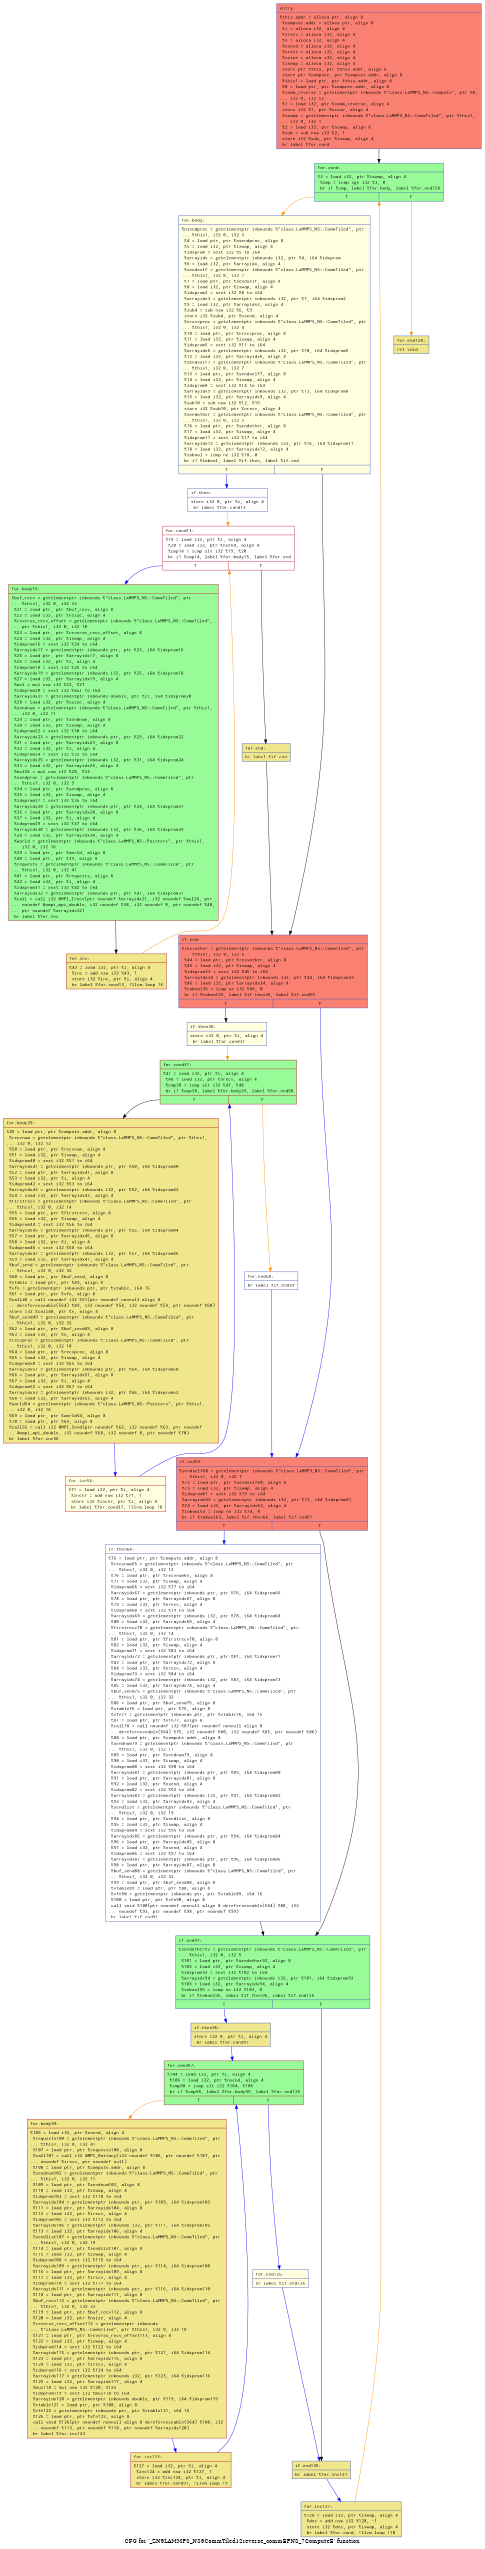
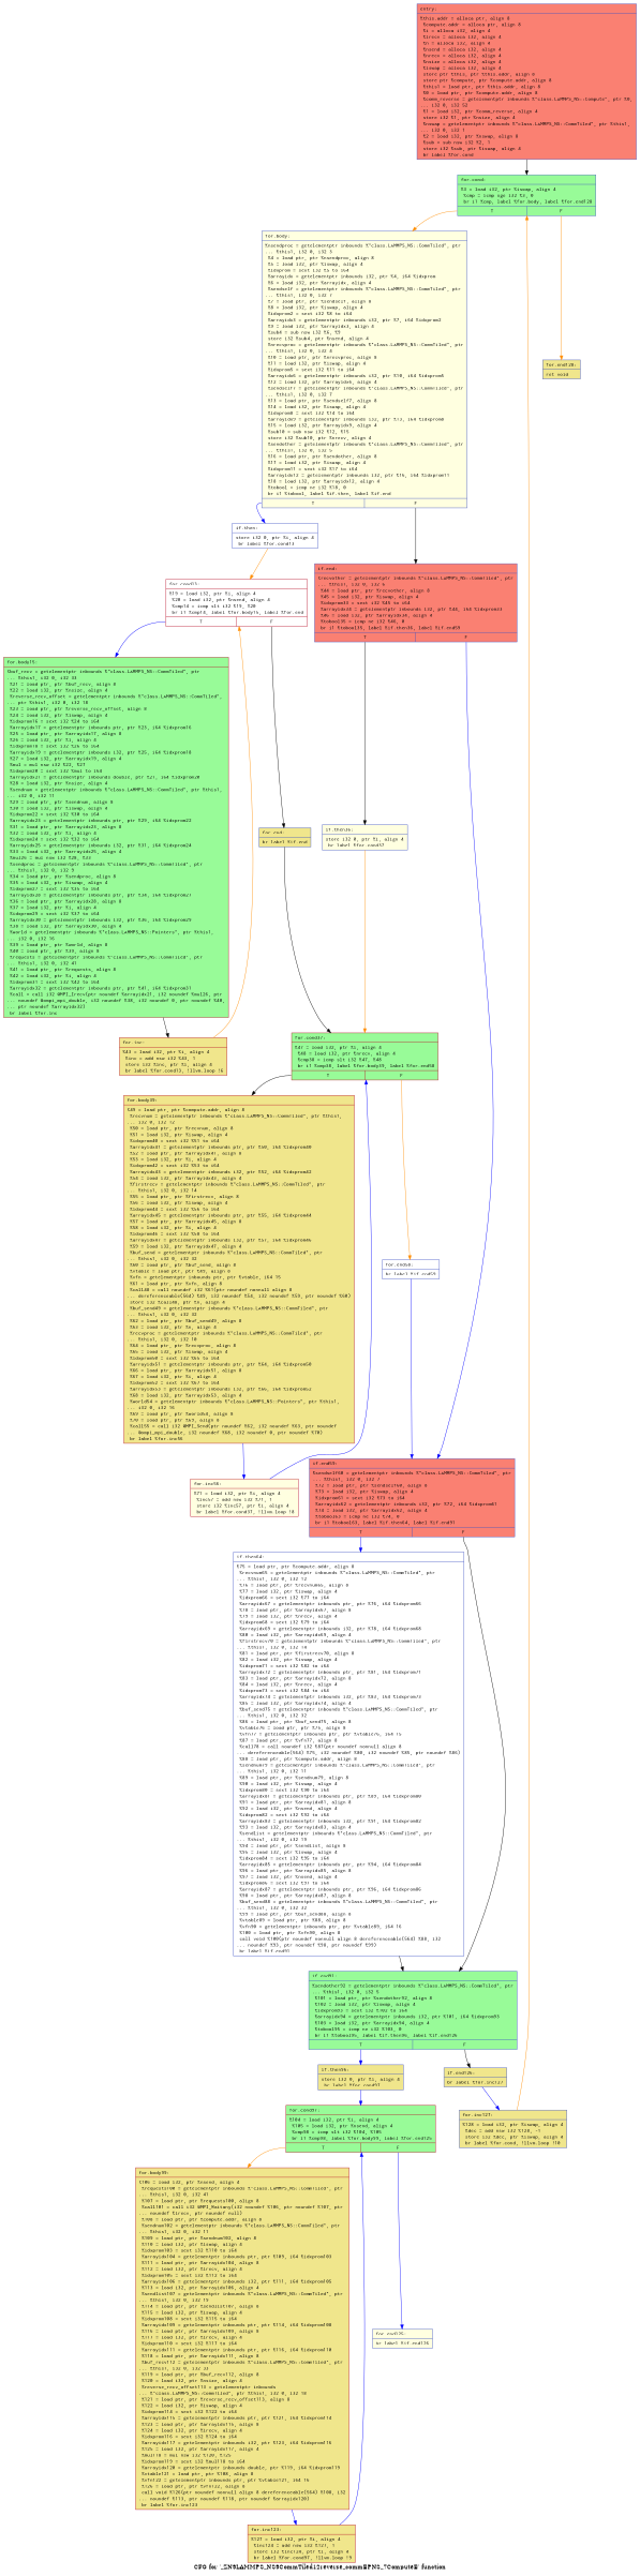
  digraph {
    label="CFG for '_ZN9LAMMPS_NS9CommTiled12reverse_commEPNS_7ComputeE' function"
    node [color="#3d50c3ff" fillcolor=khaki fontname=Courier shape=record style=filled]
    edge [color=blue]
    n1 [fillcolor=salmon label="{entry:\l|  %this.addr = alloca ptr, align 8\l  %compute.addr = alloca ptr, align 8\l  %i = alloca i32, align 4\l  %irecv = alloca i32, align 4\l  %n = alloca i32, align 4\l  %nsend = alloca i32, align 4\l  %nrecv = alloca i32, align 4\l  %nsize = alloca i32, align 4\l  %iswap = alloca i32, align 4\l  store ptr %this, ptr %this.addr, align 8\l  store ptr %compute, ptr %compute.addr, align 8\l  %this1 = load ptr, ptr %this.addr, align 8\l  %0 = load ptr, ptr %compute.addr, align 8\l  %comm_reverse = getelementptr inbounds %\"class.LAMMPS_NS::Compute\", ptr %0,\l... i32 0, i32 52\l  %1 = load i32, ptr %comm_reverse, align 4\l  store i32 %1, ptr %nsize, align 4\l  %nswap = getelementptr inbounds %\"class.LAMMPS_NS::CommTiled\", ptr %this1,\l... i32 0, i32 1\l  %2 = load i32, ptr %nswap, align 8\l  %sub = sub nsw i32 %2, 1\l  store i32 %sub, ptr %iswap, align 4\l  br label %for.cond\l}"]
    n2 [fillcolor=palegreen label="{for.cond:\l|  %3 = load i32, ptr %iswap, align 4\l  %cmp = icmp sge i32 %3, 0\l  br i1 %cmp, label %for.body, label %for.end128\l|{<s0>T|<s1>F}}"]
    n3 [fillcolor=lightyellow label="{for.body:\l|  %nsendproc = getelementptr inbounds %\"class.LAMMPS_NS::CommTiled\", ptr\l... %this1, i32 0, i32 3\l  %4 = load ptr, ptr %nsendproc, align 8\l  %5 = load i32, ptr %iswap, align 4\l  %idxprom = sext i32 %5 to i64\l  %arrayidx = getelementptr inbounds i32, ptr %4, i64 %idxprom\l  %6 = load i32, ptr %arrayidx, align 4\l  %sendself = getelementptr inbounds %\"class.LAMMPS_NS::CommTiled\", ptr\l... %this1, i32 0, i32 7\l  %7 = load ptr, ptr %sendself, align 8\l  %8 = load i32, ptr %iswap, align 4\l  %idxprom2 = sext i32 %8 to i64\l  %arrayidx3 = getelementptr inbounds i32, ptr %7, i64 %idxprom2\l  %9 = load i32, ptr %arrayidx3, align 4\l  %sub4 = sub nsw i32 %6, %9\l  store i32 %sub4, ptr %nsend, align 4\l  %nrecvproc = getelementptr inbounds %\"class.LAMMPS_NS::CommTiled\", ptr\l... %this1, i32 0, i32 4\l  %10 = load ptr, ptr %nrecvproc, align 8\l  %11 = load i32, ptr %iswap, align 4\l  %idxprom5 = sext i32 %11 to i64\l  %arrayidx6 = getelementptr inbounds i32, ptr %10, i64 %idxprom5\l  %12 = load i32, ptr %arrayidx6, align 4\l  %sendself7 = getelementptr inbounds %\"class.LAMMPS_NS::CommTiled\", ptr\l... %this1, i32 0, i32 7\l  %13 = load ptr, ptr %sendself7, align 8\l  %14 = load i32, ptr %iswap, align 4\l  %idxprom8 = sext i32 %14 to i64\l  %arrayidx9 = getelementptr inbounds i32, ptr %13, i64 %idxprom8\l  %15 = load i32, ptr %arrayidx9, align 4\l  %sub10 = sub nsw i32 %12, %15\l  store i32 %sub10, ptr %nrecv, align 4\l  %sendother = getelementptr inbounds %\"class.LAMMPS_NS::CommTiled\", ptr\l... %this1, i32 0, i32 5\l  %16 = load ptr, ptr %sendother, align 8\l  %17 = load i32, ptr %iswap, align 4\l  %idxprom11 = sext i32 %17 to i64\l  %arrayidx12 = getelementptr inbounds i32, ptr %16, i64 %idxprom11\l  %18 = load i32, ptr %arrayidx12, align 4\l  %tobool = icmp ne i32 %18, 0\l  br i1 %tobool, label %if.then, label %if.end\l|{<s0>T|<s1>F}}"]
    n4 [label="{for.end128:\l|  ret void\l}"]
    n5 [fillcolor=white label="{if.then:\l|  store i32 0, ptr %i, align 4\l  br label %for.cond13\l}"]
    n6 [fillcolor=salmon label="{if.end:\l|  %recvother = getelementptr inbounds %\"class.LAMMPS_NS::CommTiled\", ptr\l... %this1, i32 0, i32 6\l  %44 = load ptr, ptr %recvother, align 8\l  %45 = load i32, ptr %iswap, align 4\l  %idxprom33 = sext i32 %45 to i64\l  %arrayidx34 = getelementptr inbounds i32, ptr %44, i64 %idxprom33\l  %46 = load i32, ptr %arrayidx34, align 4\l  %tobool35 = icmp ne i32 %46, 0\l  br i1 %tobool35, label %if.then36, label %if.end59\l|{<s0>T|<s1>F}}"]
    n7 [color="#b70d28ff" fillcolor=white label="{for.cond13:\l|  %19 = load i32, ptr %i, align 4\l  %20 = load i32, ptr %nsend, align 4\l  %cmp14 = icmp slt i32 %19, %20\l  br i1 %cmp14, label %for.body15, label %for.end\l|{<s0>T|<s1>F}}"]
    n8 [fillcolor=lightyellow label="{if.then36:\l|  store i32 0, ptr %i, align 4\l  br label %for.cond37\l}"]
    n9 [fillcolor=salmon label="{if.end59:\l|  %sendself60 = getelementptr inbounds %\"class.LAMMPS_NS::CommTiled\", ptr\l... %this1, i32 0, i32 7\l  %72 = load ptr, ptr %sendself60, align 8\l  %73 = load i32, ptr %iswap, align 4\l  %idxprom61 = sext i32 %73 to i64\l  %arrayidx62 = getelementptr inbounds i32, ptr %72, i64 %idxprom61\l  %74 = load i32, ptr %arrayidx62, align 4\l  %tobool63 = icmp ne i32 %74, 0\l  br i1 %tobool63, label %if.then64, label %if.end91\l|{<s0>T|<s1>F}}"]
    n10 [color="#b70d28ff" fillcolor=palegreen label="{for.body15:\l|  %buf_recv = getelementptr inbounds %\"class.LAMMPS_NS::CommTiled\", ptr\l... %this1, i32 0, i32 33\l  %21 = load ptr, ptr %buf_recv, align 8\l  %22 = load i32, ptr %nsize, align 4\l  %reverse_recv_offset = getelementptr inbounds %\"class.LAMMPS_NS::CommTiled\",\l... ptr %this1, i32 0, i32 18\l  %23 = load ptr, ptr %reverse_recv_offset, align 8\l  %24 = load i32, ptr %iswap, align 4\l  %idxprom16 = sext i32 %24 to i64\l  %arrayidx17 = getelementptr inbounds ptr, ptr %23, i64 %idxprom16\l  %25 = load ptr, ptr %arrayidx17, align 8\l  %26 = load i32, ptr %i, align 4\l  %idxprom18 = sext i32 %26 to i64\l  %arrayidx19 = getelementptr inbounds i32, ptr %25, i64 %idxprom18\l  %27 = load i32, ptr %arrayidx19, align 4\l  %mul = mul nsw i32 %22, %27\l  %idxprom20 = sext i32 %mul to i64\l  %arrayidx21 = getelementptr inbounds double, ptr %21, i64 %idxprom20\l  %28 = load i32, ptr %nsize, align 4\l  %sendnum = getelementptr inbounds %\"class.LAMMPS_NS::CommTiled\", ptr %this1,\l... i32 0, i32 11\l  %29 = load ptr, ptr %sendnum, align 8\l  %30 = load i32, ptr %iswap, align 4\l  %idxprom22 = sext i32 %30 to i64\l  %arrayidx23 = getelementptr inbounds ptr, ptr %29, i64 %idxprom22\l  %31 = load ptr, ptr %arrayidx23, align 8\l  %32 = load i32, ptr %i, align 4\l  %idxprom24 = sext i32 %32 to i64\l  %arrayidx25 = getelementptr inbounds i32, ptr %31, i64 %idxprom24\l  %33 = load i32, ptr %arrayidx25, align 4\l  %mul26 = mul nsw i32 %28, %33\l  %sendproc = getelementptr inbounds %\"class.LAMMPS_NS::CommTiled\", ptr\l... %this1, i32 0, i32 9\l  %34 = load ptr, ptr %sendproc, align 8\l  %35 = load i32, ptr %iswap, align 4\l  %idxprom27 = sext i32 %35 to i64\l  %arrayidx28 = getelementptr inbounds ptr, ptr %34, i64 %idxprom27\l  %36 = load ptr, ptr %arrayidx28, align 8\l  %37 = load i32, ptr %i, align 4\l  %idxprom29 = sext i32 %37 to i64\l  %arrayidx30 = getelementptr inbounds i32, ptr %36, i64 %idxprom29\l  %38 = load i32, ptr %arrayidx30, align 4\l  %world = getelementptr inbounds %\"class.LAMMPS_NS::Pointers\", ptr %this1,\l... i32 0, i32 16\l  %39 = load ptr, ptr %world, align 8\l  %40 = load ptr, ptr %39, align 8\l  %requests = getelementptr inbounds %\"class.LAMMPS_NS::CommTiled\", ptr\l... %this1, i32 0, i32 41\l  %41 = load ptr, ptr %requests, align 8\l  %42 = load i32, ptr %i, align 4\l  %idxprom31 = sext i32 %42 to i64\l  %arrayidx32 = getelementptr inbounds ptr, ptr %41, i64 %idxprom31\l  %call = call i32 @MPI_Irecv(ptr noundef %arrayidx21, i32 noundef %mul26, ptr\l... noundef @ompi_mpi_double, i32 noundef %38, i32 noundef 0, ptr noundef %40,\l... ptr noundef %arrayidx32)\l  br label %for.inc\l}"]
    n11 [label="{for.end:\l|  br label %if.end\l}"]
    n12 [color="#b70d28ff" fillcolor=palegreen label="{for.cond37:\l|  %47 = load i32, ptr %i, align 4\l  %48 = load i32, ptr %nrecv, align 4\l  %cmp38 = icmp slt i32 %47, %48\l  br i1 %cmp38, label %for.body39, label %for.end58\l|{<s0>T|<s1>F}}"]
    n13 [fillcolor=white label="{if.then64:\l|  %75 = load ptr, ptr %compute.addr, align 8\l  %recvnum65 = getelementptr inbounds %\"class.LAMMPS_NS::CommTiled\", ptr\l... %this1, i32 0, i32 12\l  %76 = load ptr, ptr %recvnum65, align 8\l  %77 = load i32, ptr %iswap, align 4\l  %idxprom66 = sext i32 %77 to i64\l  %arrayidx67 = getelementptr inbounds ptr, ptr %76, i64 %idxprom66\l  %78 = load ptr, ptr %arrayidx67, align 8\l  %79 = load i32, ptr %nrecv, align 4\l  %idxprom68 = sext i32 %79 to i64\l  %arrayidx69 = getelementptr inbounds i32, ptr %78, i64 %idxprom68\l  %80 = load i32, ptr %arrayidx69, align 4\l  %firstrecv70 = getelementptr inbounds %\"class.LAMMPS_NS::CommTiled\", ptr\l... %this1, i32 0, i32 14\l  %81 = load ptr, ptr %firstrecv70, align 8\l  %82 = load i32, ptr %iswap, align 4\l  %idxprom71 = sext i32 %82 to i64\l  %arrayidx72 = getelementptr inbounds ptr, ptr %81, i64 %idxprom71\l  %83 = load ptr, ptr %arrayidx72, align 8\l  %84 = load i32, ptr %nrecv, align 4\l  %idxprom73 = sext i32 %84 to i64\l  %arrayidx74 = getelementptr inbounds i32, ptr %83, i64 %idxprom73\l  %85 = load i32, ptr %arrayidx74, align 4\l  %buf_send75 = getelementptr inbounds %\"class.LAMMPS_NS::CommTiled\", ptr\l... %this1, i32 0, i32 32\l  %86 = load ptr, ptr %buf_send75, align 8\l  %vtable76 = load ptr, ptr %75, align 8\l  %vfn77 = getelementptr inbounds ptr, ptr %vtable76, i64 15\l  %87 = load ptr, ptr %vfn77, align 8\l  %call78 = call noundef i32 %87(ptr noundef nonnull align 8\l... dereferenceable(564) %75, i32 noundef %80, i32 noundef %85, ptr noundef %86)\l  %88 = load ptr, ptr %compute.addr, align 8\l  %sendnum79 = getelementptr inbounds %\"class.LAMMPS_NS::CommTiled\", ptr\l... %this1, i32 0, i32 11\l  %89 = load ptr, ptr %sendnum79, align 8\l  %90 = load i32, ptr %iswap, align 4\l  %idxprom80 = sext i32 %90 to i64\l  %arrayidx81 = getelementptr inbounds ptr, ptr %89, i64 %idxprom80\l  %91 = load ptr, ptr %arrayidx81, align 8\l  %92 = load i32, ptr %nsend, align 4\l  %idxprom82 = sext i32 %92 to i64\l  %arrayidx83 = getelementptr inbounds i32, ptr %91, i64 %idxprom82\l  %93 = load i32, ptr %arrayidx83, align 4\l  %sendlist = getelementptr inbounds %\"class.LAMMPS_NS::CommTiled\", ptr\l... %this1, i32 0, i32 19\l  %94 = load ptr, ptr %sendlist, align 8\l  %95 = load i32, ptr %iswap, align 4\l  %idxprom84 = sext i32 %95 to i64\l  %arrayidx85 = getelementptr inbounds ptr, ptr %94, i64 %idxprom84\l  %96 = load ptr, ptr %arrayidx85, align 8\l  %97 = load i32, ptr %nsend, align 4\l  %idxprom86 = sext i32 %97 to i64\l  %arrayidx87 = getelementptr inbounds ptr, ptr %96, i64 %idxprom86\l  %98 = load ptr, ptr %arrayidx87, align 8\l  %buf_send88 = getelementptr inbounds %\"class.LAMMPS_NS::CommTiled\", ptr\l... %this1, i32 0, i32 32\l  %99 = load ptr, ptr %buf_send88, align 8\l  %vtable89 = load ptr, ptr %88, align 8\l  %vfn90 = getelementptr inbounds ptr, ptr %vtable89, i64 16\l  %100 = load ptr, ptr %vfn90, align 8\l  call void %100(ptr noundef nonnull align 8 dereferenceable(564) %88, i32\l... noundef %93, ptr noundef %98, ptr noundef %99)\l  br label %if.end91\l}"]
    n14 [fillcolor=palegreen label="{if.end91:\l|  %sendother92 = getelementptr inbounds %\"class.LAMMPS_NS::CommTiled\", ptr\l... %this1, i32 0, i32 5\l  %101 = load ptr, ptr %sendother92, align 8\l  %102 = load i32, ptr %iswap, align 4\l  %idxprom93 = sext i32 %102 to i64\l  %arrayidx94 = getelementptr inbounds i32, ptr %101, i64 %idxprom93\l  %103 = load i32, ptr %arrayidx94, align 4\l  %tobool95 = icmp ne i32 %103, 0\l  br i1 %tobool95, label %if.then96, label %if.end126\l|{<s0>T|<s1>F}}"]
    n15 [color="#b70d28ff" label="{for.inc:\l|  %43 = load i32, ptr %i, align 4\l  %inc = add nsw i32 %43, 1\l  store i32 %inc, ptr %i, align 4\l  br label %for.cond13, !llvm.loop !6\l}"]
    n16 [color="#b70d28ff" label="{for.body39:\l|  %49 = load ptr, ptr %compute.addr, align 8\l  %recvnum = getelementptr inbounds %\"class.LAMMPS_NS::CommTiled\", ptr %this1,\l... i32 0, i32 12\l  %50 = load ptr, ptr %recvnum, align 8\l  %51 = load i32, ptr %iswap, align 4\l  %idxprom40 = sext i32 %51 to i64\l  %arrayidx41 = getelementptr inbounds ptr, ptr %50, i64 %idxprom40\l  %52 = load ptr, ptr %arrayidx41, align 8\l  %53 = load i32, ptr %i, align 4\l  %idxprom42 = sext i32 %53 to i64\l  %arrayidx43 = getelementptr inbounds i32, ptr %52, i64 %idxprom42\l  %54 = load i32, ptr %arrayidx43, align 4\l  %firstrecv = getelementptr inbounds %\"class.LAMMPS_NS::CommTiled\", ptr\l... %this1, i32 0, i32 14\l  %55 = load ptr, ptr %firstrecv, align 8\l  %56 = load i32, ptr %iswap, align 4\l  %idxprom44 = sext i32 %56 to i64\l  %arrayidx45 = getelementptr inbounds ptr, ptr %55, i64 %idxprom44\l  %57 = load ptr, ptr %arrayidx45, align 8\l  %58 = load i32, ptr %i, align 4\l  %idxprom46 = sext i32 %58 to i64\l  %arrayidx47 = getelementptr inbounds i32, ptr %57, i64 %idxprom46\l  %59 = load i32, ptr %arrayidx47, align 4\l  %buf_send = getelementptr inbounds %\"class.LAMMPS_NS::CommTiled\", ptr\l... %this1, i32 0, i32 32\l  %60 = load ptr, ptr %buf_send, align 8\l  %vtable = load ptr, ptr %49, align 8\l  %vfn = getelementptr inbounds ptr, ptr %vtable, i64 15\l  %61 = load ptr, ptr %vfn, align 8\l  %call48 = call noundef i32 %61(ptr noundef nonnull align 8\l... dereferenceable(564) %49, i32 noundef %54, i32 noundef %59, ptr noundef %60)\l  store i32 %call48, ptr %n, align 4\l  %buf_send49 = getelementptr inbounds %\"class.LAMMPS_NS::CommTiled\", ptr\l... %this1, i32 0, i32 32\l  %62 = load ptr, ptr %buf_send49, align 8\l  %63 = load i32, ptr %n, align 4\l  %recvproc = getelementptr inbounds %\"class.LAMMPS_NS::CommTiled\", ptr\l... %this1, i32 0, i32 10\l  %64 = load ptr, ptr %recvproc, align 8\l  %65 = load i32, ptr %iswap, align 4\l  %idxprom50 = sext i32 %65 to i64\l  %arrayidx51 = getelementptr inbounds ptr, ptr %64, i64 %idxprom50\l  %66 = load ptr, ptr %arrayidx51, align 8\l  %67 = load i32, ptr %i, align 4\l  %idxprom52 = sext i32 %67 to i64\l  %arrayidx53 = getelementptr inbounds i32, ptr %66, i64 %idxprom52\l  %68 = load i32, ptr %arrayidx53, align 4\l  %world54 = getelementptr inbounds %\"class.LAMMPS_NS::Pointers\", ptr %this1,\l... i32 0, i32 16\l  %69 = load ptr, ptr %world54, align 8\l  %70 = load ptr, ptr %69, align 8\l  %call55 = call i32 @MPI_Send(ptr noundef %62, i32 noundef %63, ptr noundef\l... @ompi_mpi_double, i32 noundef %68, i32 noundef 0, ptr noundef %70)\l  br label %for.inc56\l}"]
    n17 [fillcolor=white label="{for.end58:\l|  br label %if.end59\l}"]
    n18 [label="{if.then96:\l|  store i32 0, ptr %i, align 4\l  br label %for.cond97\l}"]
    n19 [label="{if.end126:\l|  br label %for.inc127\l}"]
    n20 [color="#b70d28ff" fillcolor=lightyellow label="{for.inc56:\l|  %71 = load i32, ptr %i, align 4\l  %inc57 = add nsw i32 %71, 1\l  store i32 %inc57, ptr %i, align 4\l  br label %for.cond37, !llvm.loop !8\l}"]
    n21 [color="#b70d28ff" fillcolor=palegreen label="{for.cond97:\l|  %104 = load i32, ptr %i, align 4\l  %105 = load i32, ptr %nsend, align 4\l  %cmp98 = icmp slt i32 %104, %105\l  br i1 %cmp98, label %for.body99, label %for.end125\l|{<s0>T|<s1>F}}"]
    n22 [label="{for.inc127:\l|  %128 = load i32, ptr %iswap, align 4\l  %dec = add nsw i32 %128, -1\l  store i32 %dec, ptr %iswap, align 4\l  br label %for.cond, !llvm.loop !10\l}"]
    n23 [color="#b70d28ff" label="{for.body99:\l|  %106 = load i32, ptr %nsend, align 4\l  %requests100 = getelementptr inbounds %\"class.LAMMPS_NS::CommTiled\", ptr\l... %this1, i32 0, i32 41\l  %107 = load ptr, ptr %requests100, align 8\l  %call101 = call i32 @MPI_Waitany(i32 noundef %106, ptr noundef %107, ptr\l... noundef %irecv, ptr noundef null)\l  %108 = load ptr, ptr %compute.addr, align 8\l  %sendnum102 = getelementptr inbounds %\"class.LAMMPS_NS::CommTiled\", ptr\l... %this1, i32 0, i32 11\l  %109 = load ptr, ptr %sendnum102, align 8\l  %110 = load i32, ptr %iswap, align 4\l  %idxprom103 = sext i32 %110 to i64\l  %arrayidx104 = getelementptr inbounds ptr, ptr %109, i64 %idxprom103\l  %111 = load ptr, ptr %arrayidx104, align 8\l  %112 = load i32, ptr %irecv, align 4\l  %idxprom105 = sext i32 %112 to i64\l  %arrayidx106 = getelementptr inbounds i32, ptr %111, i64 %idxprom105\l  %113 = load i32, ptr %arrayidx106, align 4\l  %sendlist107 = getelementptr inbounds %\"class.LAMMPS_NS::CommTiled\", ptr\l... %this1, i32 0, i32 19\l  %114 = load ptr, ptr %sendlist107, align 8\l  %115 = load i32, ptr %iswap, align 4\l  %idxprom108 = sext i32 %115 to i64\l  %arrayidx109 = getelementptr inbounds ptr, ptr %114, i64 %idxprom108\l  %116 = load ptr, ptr %arrayidx109, align 8\l  %117 = load i32, ptr %irecv, align 4\l  %idxprom110 = sext i32 %117 to i64\l  %arrayidx111 = getelementptr inbounds ptr, ptr %116, i64 %idxprom110\l  %118 = load ptr, ptr %arrayidx111, align 8\l  %buf_recv112 = getelementptr inbounds %\"class.LAMMPS_NS::CommTiled\", ptr\l... %this1, i32 0, i32 33\l  %119 = load ptr, ptr %buf_recv112, align 8\l  %120 = load i32, ptr %nsize, align 4\l  %reverse_recv_offset113 = getelementptr inbounds\l... %\"class.LAMMPS_NS::CommTiled\", ptr %this1, i32 0, i32 18\l  %121 = load ptr, ptr %reverse_recv_offset113, align 8\l  %122 = load i32, ptr %iswap, align 4\l  %idxprom114 = sext i32 %122 to i64\l  %arrayidx115 = getelementptr inbounds ptr, ptr %121, i64 %idxprom114\l  %123 = load ptr, ptr %arrayidx115, align 8\l  %124 = load i32, ptr %irecv, align 4\l  %idxprom116 = sext i32 %124 to i64\l  %arrayidx117 = getelementptr inbounds i32, ptr %123, i64 %idxprom116\l  %125 = load i32, ptr %arrayidx117, align 4\l  %mul118 = mul nsw i32 %120, %125\l  %idxprom119 = sext i32 %mul118 to i64\l  %arrayidx120 = getelementptr inbounds double, ptr %119, i64 %idxprom119\l  %vtable121 = load ptr, ptr %108, align 8\l  %vfn122 = getelementptr inbounds ptr, ptr %vtable121, i64 16\l  %126 = load ptr, ptr %vfn122, align 8\l  call void %126(ptr noundef nonnull align 8 dereferenceable(564) %108, i32\l... noundef %113, ptr noundef %118, ptr noundef %arrayidx120)\l  br label %for.inc123\l}"]
    n24 [fillcolor=lightyellow label="{for.end125:\l|  br label %if.end126\l}"]
    n25 [color="#b70d28ff" label="{for.inc123:\l|  %127 = load i32, ptr %i, align 4\l  %inc124 = add nsw i32 %127, 1\l  store i32 %inc124, ptr %i, align 4\l  br label %for.cond97, !llvm.loop !9\l}"]
    n1 -> n2 [color=black]
    n2 -> n3 [color=darkorange tailport=s0]
    n2 -> n4 [color=darkorange tailport=s1]
    n3 -> n5 [tailport=s0]
    n3 -> n6 [color=black tailport=s1]
    n5 -> n7 [color=darkorange]
    n6 -> n8 [color=black tailport=s0]
    n6 -> n9 [tailport=s1]
    n7 -> n10 [tailport=s0]
    n7 -> n11 [color=black tailport=s1]
    n8 -> n12 [color=darkorange]
    n9 -> n13 [tailport=s0]
    n9 -> n14 [color=black tailport=s1]
    n10 -> n15 [color=black]
-   n11 -> n6 [color=black]
+   n11 -> n12 [color=black]
    n12 -> n16 [color=black tailport=s0]
    n12 -> n17 [color=darkorange tailport=s1]
    n13 -> n14 [color=black]
    n14 -> n18 [tailport=s0]
    n14 -> n19 [color=black tailport=s1]
    n15 -> n7 [color=darkorange]
    n16 -> n20
    n17 -> n9
    n18 -> n21
    n19 -> n22
    n20 -> n12
    n21 -> n23 [color=darkorange tailport=s0]
    n21 -> n24 [tailport=s1]
    n22 -> n2 [color=darkorange]
    n23 -> n25
-   n24 -> n19
    n25 -> n21
  }
